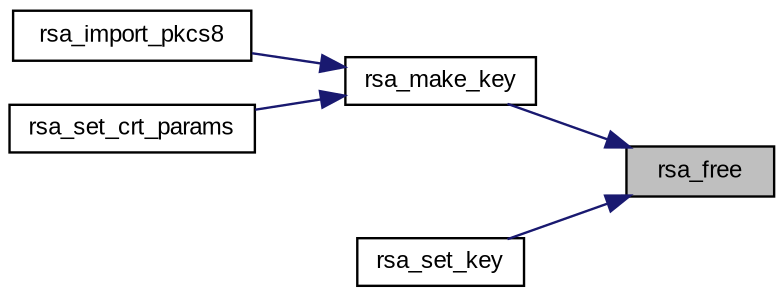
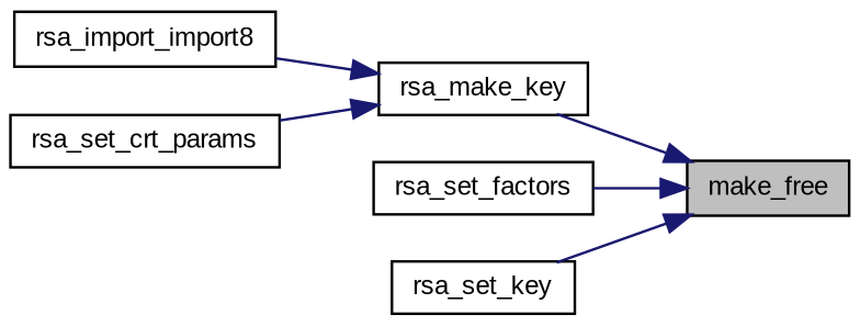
  digraph {
    fontname="Liberation Sans"
    rankdir=RL
    node [color=black fillcolor=white fontname="Liberation Sans" fontsize=10 shape=record style=filled]
    edge [color=midnightblue dir=back fontname="Liberation Sans" fontsize=10 labelfontname=Helvetica labelfontsize=10 style=solid]
-   n1 [fillcolor=grey75 fontcolor=black height=0.2 label=rsa_free width=0.4]
+   n1 [fillcolor=grey75 fontcolor=black height=0.2 label=make_free width=0.4]
    n2 [height=0.2 label=rsa_make_key width=0.4]
+   n3 [height=0.2 label=rsa_set_factors width=0.4]
    n4 [height=0.2 label=rsa_set_key width=0.4]
-   n5 [height=0.2 label=rsa_import_pkcs8 width=0.4]
+   n5 [height=0.2 label=rsa_import_import8 width=0.4]
    n6 [height=0.2 label=rsa_set_crt_params width=0.4]
    n1 -> n2
+   n1 -> n3
    n1 -> n4
    n2 -> n5
    n2 -> n6
  }
